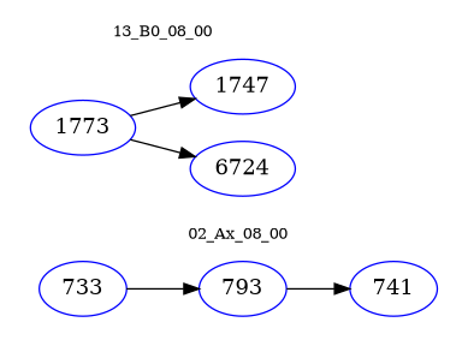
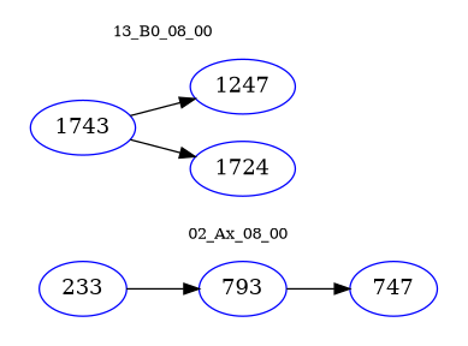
  digraph {
    rankdir=LR
    node [color=blue]
    edge [color=black]
-   n1 [label=733]
+   n1 [label=233]
    n2 [label=793]
-   n3 [label=741]
-   n4 [label=1773]
-   n5 [label=6724]
-   n6 [label=1747]
+   n3 [label=747]
+   n4 [label=1743]
+   n5 [label=1724]
+   n6 [label=1247]
    subgraph cluster_1 {
      color=white
      fontsize=10
      label="02_Ax_08_00"
      n1
      n2
      n3
    }
    subgraph cluster_2 {
      color=white
      fontsize=10
      label="13_B0_08_00"
      n4
      n5
      n6
    }
    n1 -> n2
    n2 -> n3
    n4 -> n5
    n4 -> n6
  }
